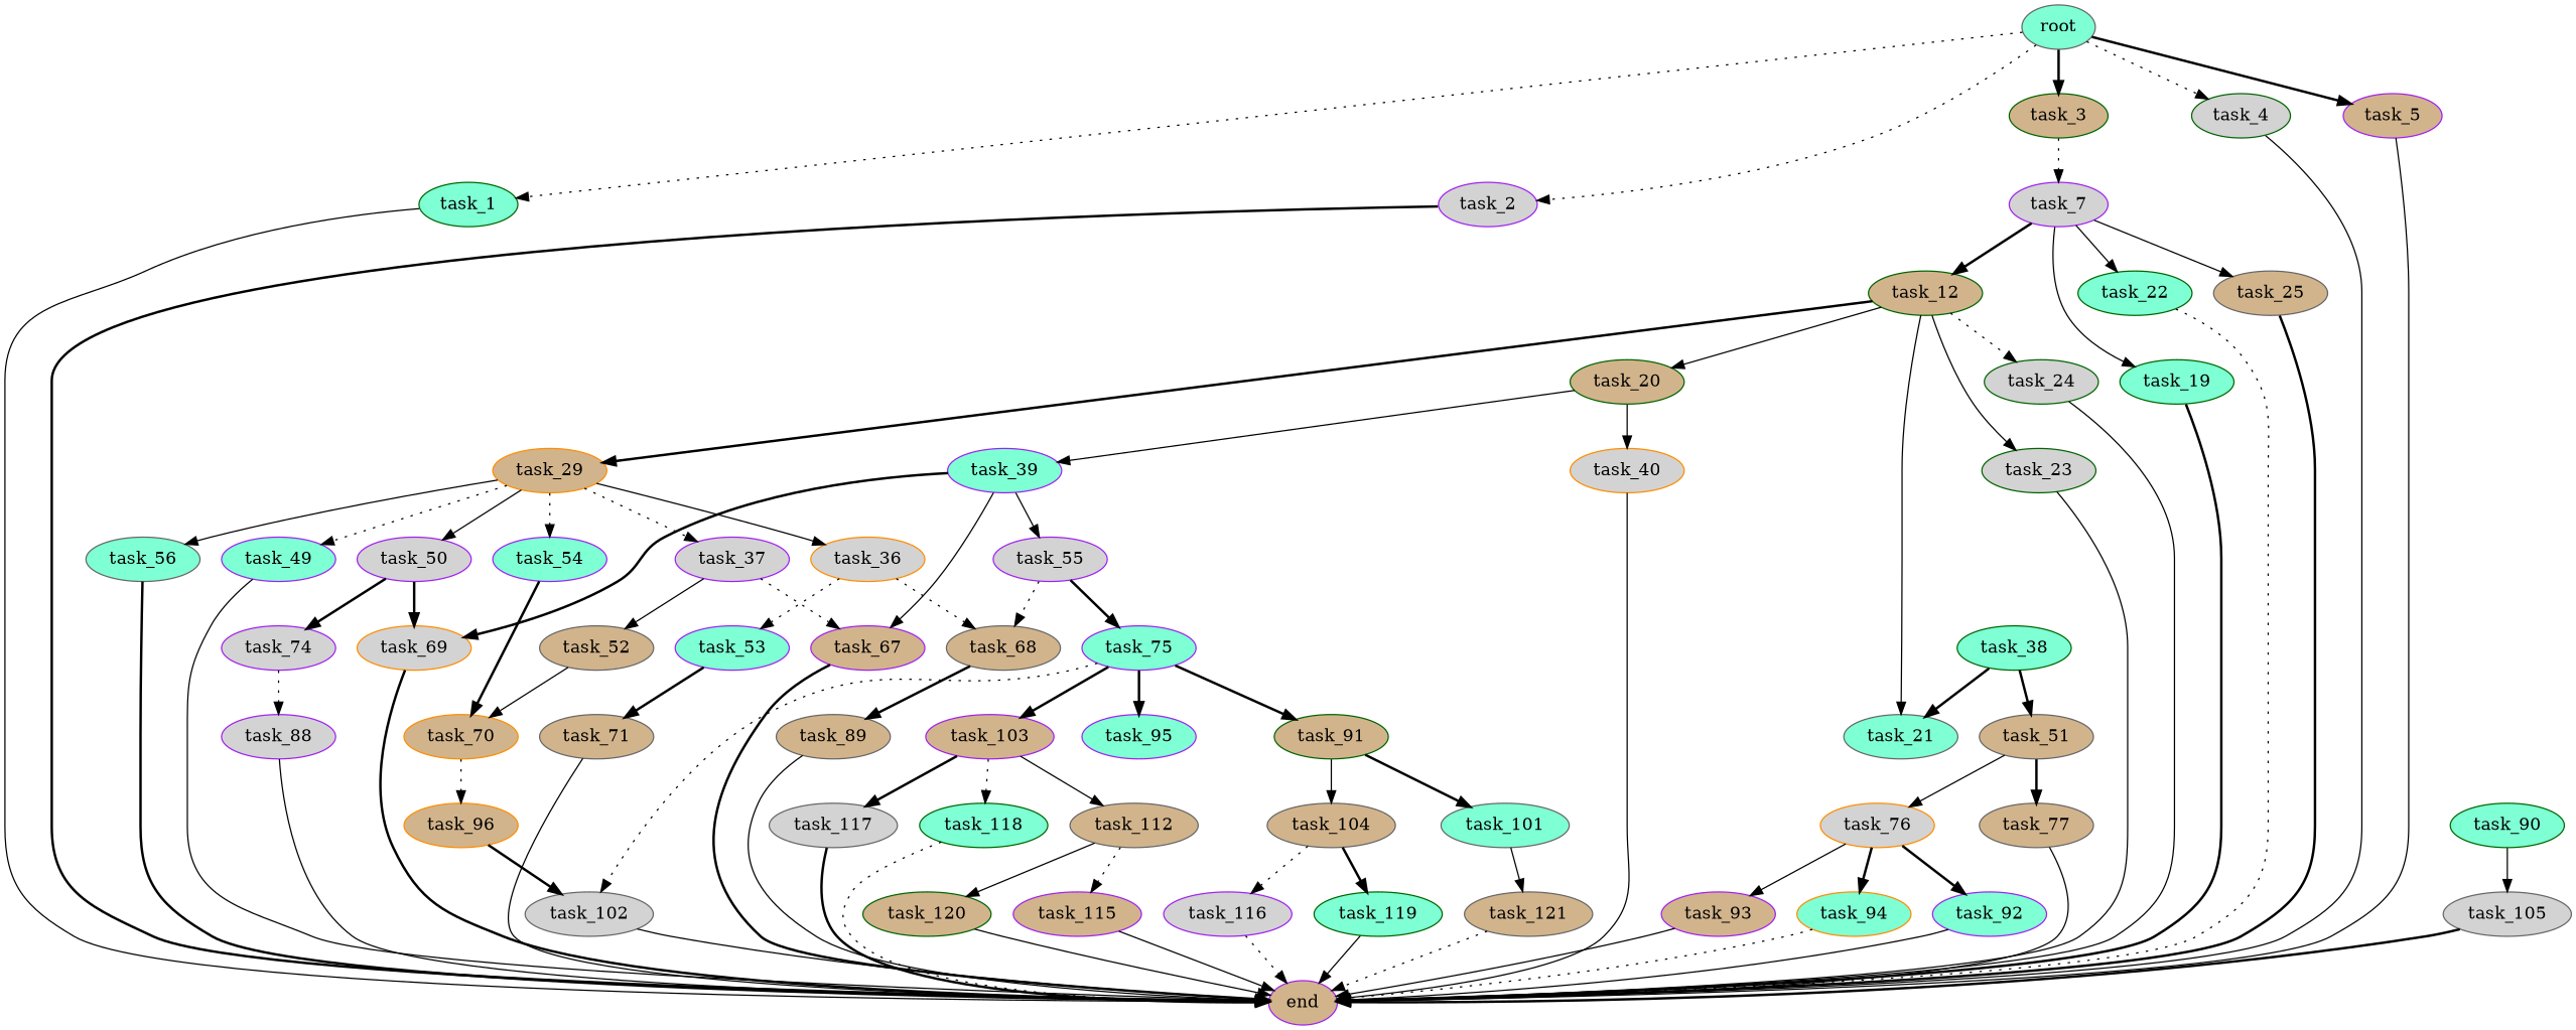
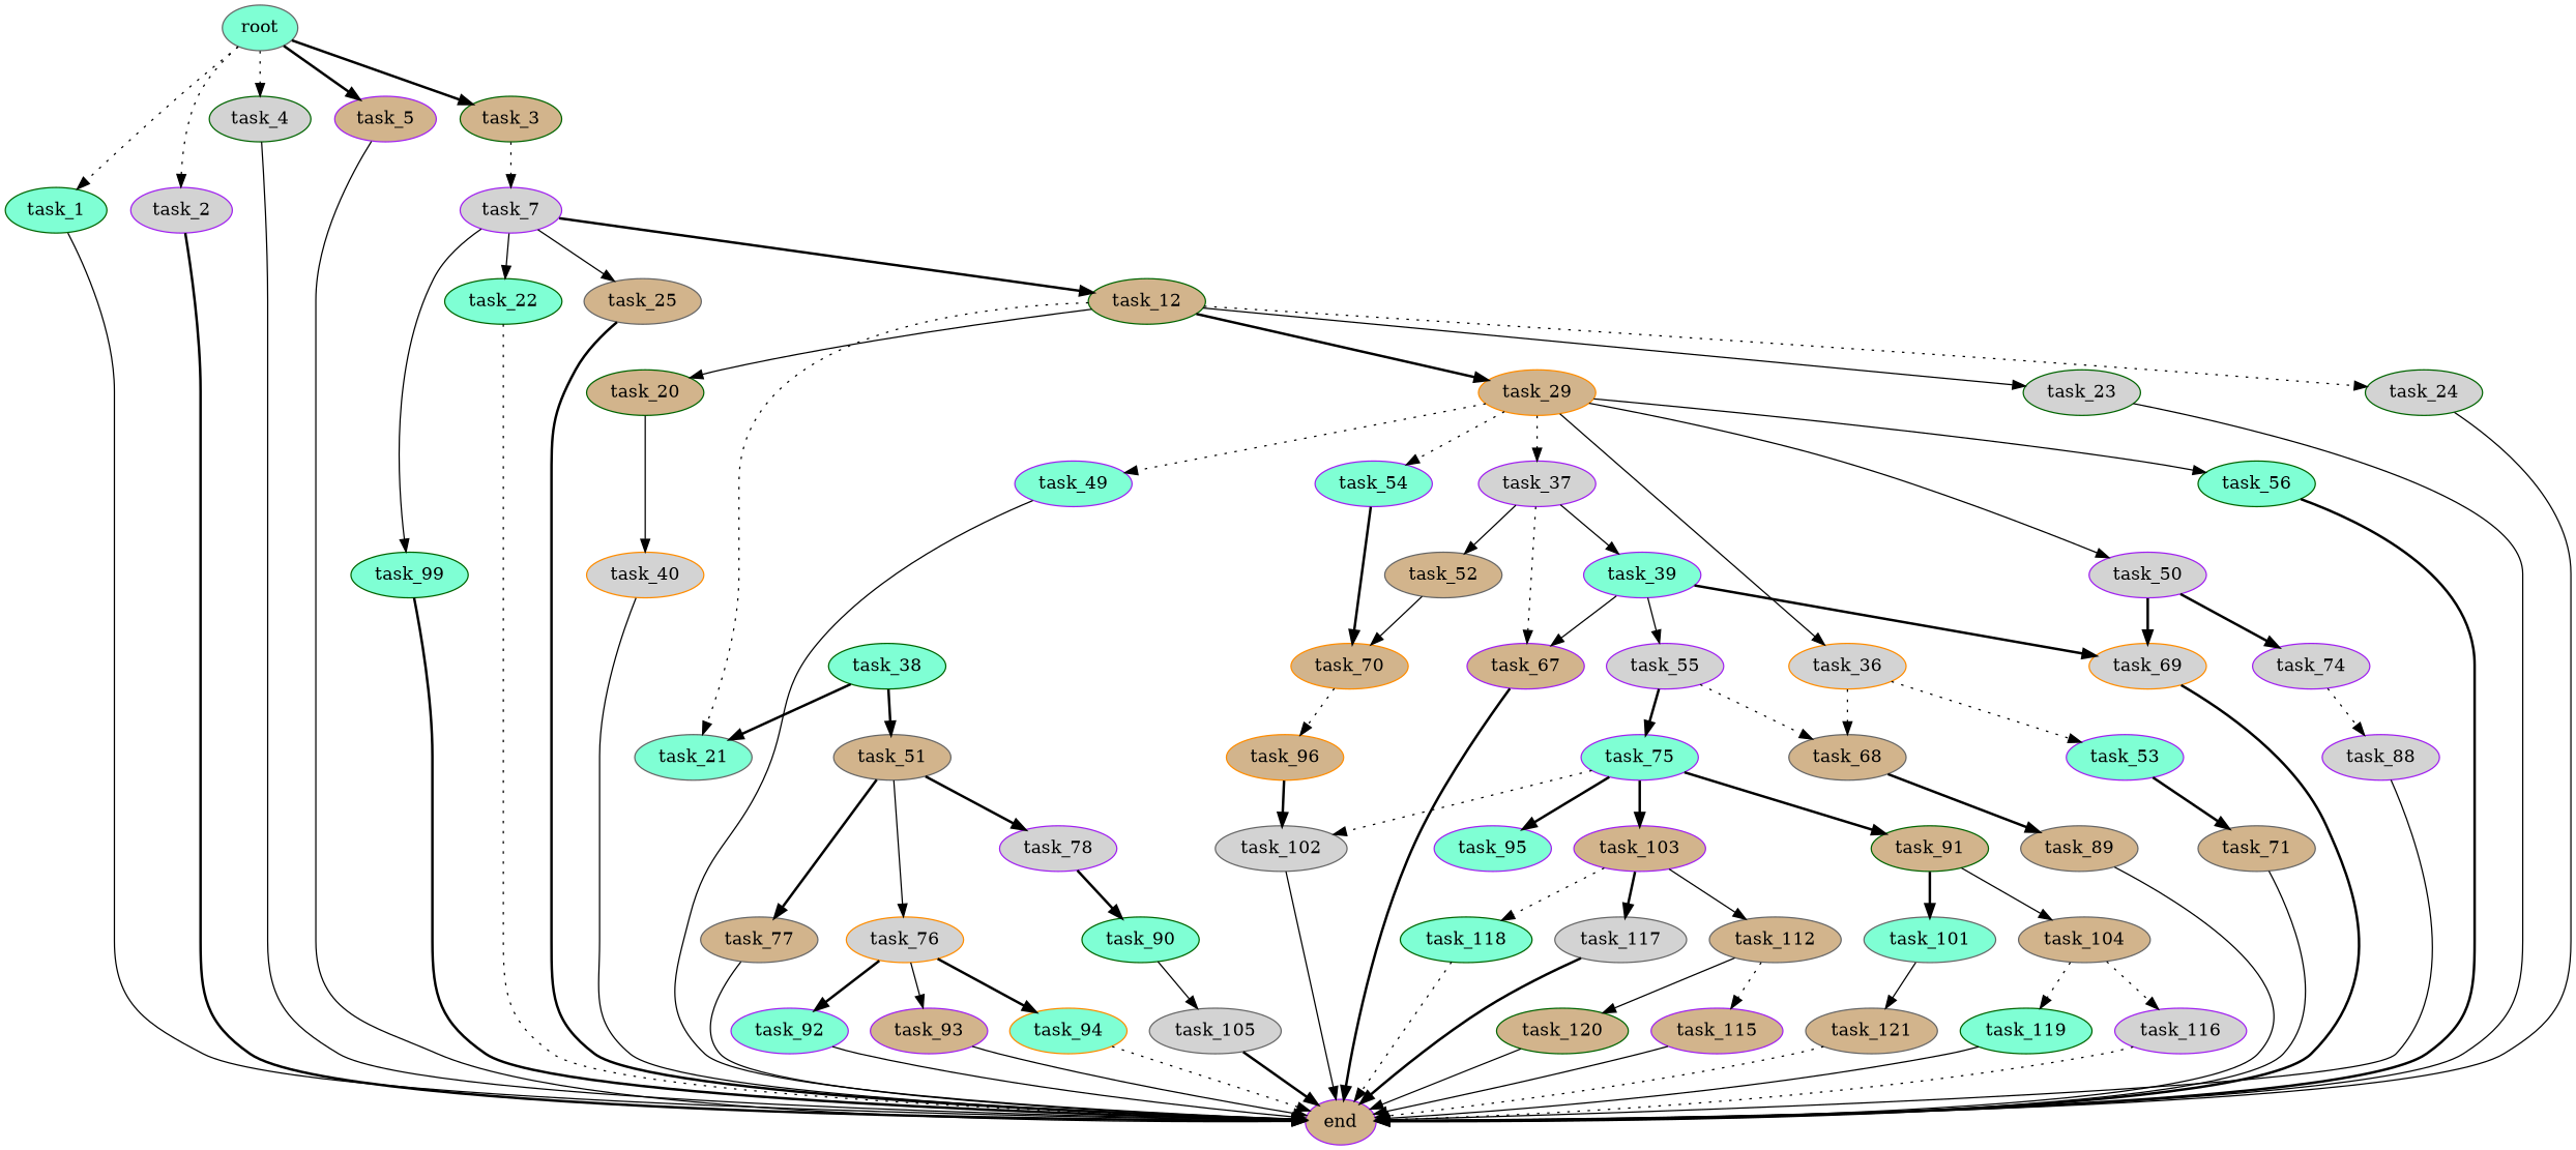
  digraph {
    node [color=purple fillcolor=tan style=filled]
    edge [style=solid]
    root [color=gray40 fillcolor=aquamarine]
    task_1 [color=darkgreen fillcolor=aquamarine]
    task_2 [fillcolor=lightgrey]
    task_3 [color=darkgreen]
    task_4 [color=darkgreen fillcolor=lightgrey]
    task_5
    end
    task_7 [fillcolor=lightgrey]
    task_12 [color=darkgreen]
-   task_19 [color=darkgreen fillcolor=aquamarine]
+   task_19 [color=darkgreen fillcolor=aquamarine label=task_99]
    task_22 [color=darkgreen fillcolor=aquamarine]
    task_25 [color=gray40]
    task_20 [color=darkgreen]
    task_21 [color=gray40 fillcolor=aquamarine]
    task_23 [color=darkgreen fillcolor=lightgrey]
    task_24 [color=darkgreen fillcolor=lightgrey]
    task_29 [color=darkorange]
    task_39 [fillcolor=aquamarine]
    task_40 [color=darkorange fillcolor=lightgrey]
    task_36 [color=darkorange fillcolor=lightgrey]
    task_37 [fillcolor=lightgrey]
    task_49 [fillcolor=aquamarine]
    task_50 [fillcolor=lightgrey]
    task_54 [fillcolor=aquamarine]
-   task_56 [color=gray40 fillcolor=aquamarine]
+   task_56 [color=darkgreen fillcolor=aquamarine]
    task_67
    task_55 [fillcolor=lightgrey]
    task_69 [color=darkorange fillcolor=lightgrey]
    task_38 [color=darkgreen fillcolor=aquamarine]
    task_51 [color=gray40]
    task_53 [fillcolor=aquamarine]
    task_68 [color=gray40]
    task_52 [color=gray40]
    task_74 [fillcolor=lightgrey]
    task_70 [color=darkorange]
    task_71 [color=gray40]
    task_89 [color=gray40]
    task_76 [color=darkorange fillcolor=lightgrey]
    task_77 [color=gray40]
+   task_78 [fillcolor=lightgrey]
    task_75 [fillcolor=aquamarine]
    task_88 [fillcolor=lightgrey]
    task_92 [fillcolor=aquamarine]
    task_93
    task_94 [color=darkorange fillcolor=aquamarine]
    task_90 [color=darkgreen fillcolor=aquamarine]
    task_96 [color=darkorange]
    task_91 [color=darkgreen]
    task_95 [fillcolor=aquamarine]
    task_102 [color=gray40 fillcolor=lightgrey]
    task_103
    task_101 [color=gray40 fillcolor=aquamarine]
    task_104 [color=gray40]
    task_112 [color=gray40]
    task_117 [color=gray40 fillcolor=lightgrey]
    task_118 [color=darkgreen fillcolor=aquamarine]
    task_105 [color=gray40 fillcolor=lightgrey]
    task_121 [color=gray40]
    task_116 [fillcolor=lightgrey]
    task_119 [color=darkgreen fillcolor=aquamarine]
    task_115
    task_120 [color=darkgreen]
    root -> task_1 [style=dotted]
    root -> task_2 [style=dotted]
    root -> task_3 [style=bold]
    root -> task_4 [style=dotted]
    root -> task_5 [style=bold]
    task_1 -> end
    task_2 -> end [style=bold]
    task_3 -> task_7 [style=dotted]
    task_4 -> end
    task_5 -> end
    task_7 -> task_12 [style=bold]
    task_7 -> task_19
    task_7 -> task_22
    task_7 -> task_25
    task_12 -> task_20
-   task_12 -> task_21
+   task_12 -> task_21 [style=dotted]
    task_12 -> task_23
    task_12 -> task_24 [style=dotted]
    task_12 -> task_29 [style=bold]
    task_19 -> end [style=bold]
    task_22 -> end [style=dotted]
    task_25 -> end [style=bold]
-   task_20 -> task_39
+   task_37 -> task_39
    task_20 -> task_40
    task_23 -> end
    task_24 -> end
    task_29 -> task_36
    task_29 -> task_37 [style=dotted]
    task_29 -> task_49 [style=dotted]
    task_29 -> task_50
    task_29 -> task_54 [style=dotted]
    task_29 -> task_56
    task_39 -> task_67
    task_39 -> task_55
    task_39 -> task_69 [style=bold]
    task_40 -> end
    task_36 -> task_53 [style=dotted]
    task_36 -> task_68 [style=dotted]
    task_37 -> task_67 [style=dotted]
    task_37 -> task_52
    task_49 -> end
    task_50 -> task_69 [style=bold]
    task_50 -> task_74 [style=bold]
    task_54 -> task_70 [style=bold]
    task_56 -> end [style=bold]
    task_67 -> end [style=bold]
    task_55 -> task_68 [style=dotted]
    task_55 -> task_75 [style=bold]
    task_69 -> end [style=bold]
    task_38 -> task_21 [style=bold]
    task_38 -> task_51 [style=bold]
    task_51 -> task_76
    task_51 -> task_77 [style=bold]
+   task_51 -> task_78 [style=bold]
    task_53 -> task_71 [style=bold]
    task_68 -> task_89 [style=bold]
    task_52 -> task_70
    task_74 -> task_88 [style=dotted]
    task_70 -> task_96 [style=dotted]
    task_71 -> end
    task_89 -> end
    task_76 -> task_92 [style=bold]
    task_76 -> task_93
    task_76 -> task_94 [style=bold]
    task_77 -> end
+   task_78 -> task_90 [style=bold]
    task_75 -> task_91 [style=bold]
    task_75 -> task_95 [style=bold]
    task_75 -> task_102 [style=dotted]
    task_75 -> task_103 [style=bold]
    task_88 -> end
    task_92 -> end
    task_93 -> end
    task_94 -> end [style=dotted]
    task_90 -> task_105
    task_96 -> task_102 [style=bold]
    task_91 -> task_101 [style=bold]
    task_91 -> task_104
    task_102 -> end
    task_103 -> task_112
    task_103 -> task_117 [style=bold]
    task_103 -> task_118 [style=dotted]
    task_101 -> task_121
    task_104 -> task_116 [style=dotted]
-   task_104 -> task_119 [style=bold]
+   task_104 -> task_119 [style=dotted]
    task_112 -> task_115 [style=dotted]
    task_112 -> task_120
    task_117 -> end [style=bold]
    task_118 -> end [style=dotted]
    task_105 -> end [style=bold]
    task_121 -> end [style=dotted]
    task_116 -> end [style=dotted]
    task_119 -> end
    task_115 -> end
    task_120 -> end
  }
